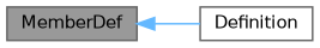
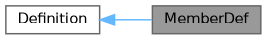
  digraph {
    rankdir=LR
    node [color=gray40 fontname=Helvetica fontsize=10 shape=box style=filled]
    n1 [fillcolor=grey60 fontcolor=black height=0.2 label=MemberDef width=0.4]
    n2 [fillcolor=white height=0.2 label=Definition width=0.4]
-   n1 -> n2 [color=steelblue1 dir=back fontname=Helvetica fontsize=10 labelfontname=Helvetica labelfontsize=10 style=solid]
+   n2 -> n1 [color=steelblue1 dir=back fontname=Helvetica fontsize=10 labelfontname=Helvetica labelfontsize=10 style=solid]
  }
